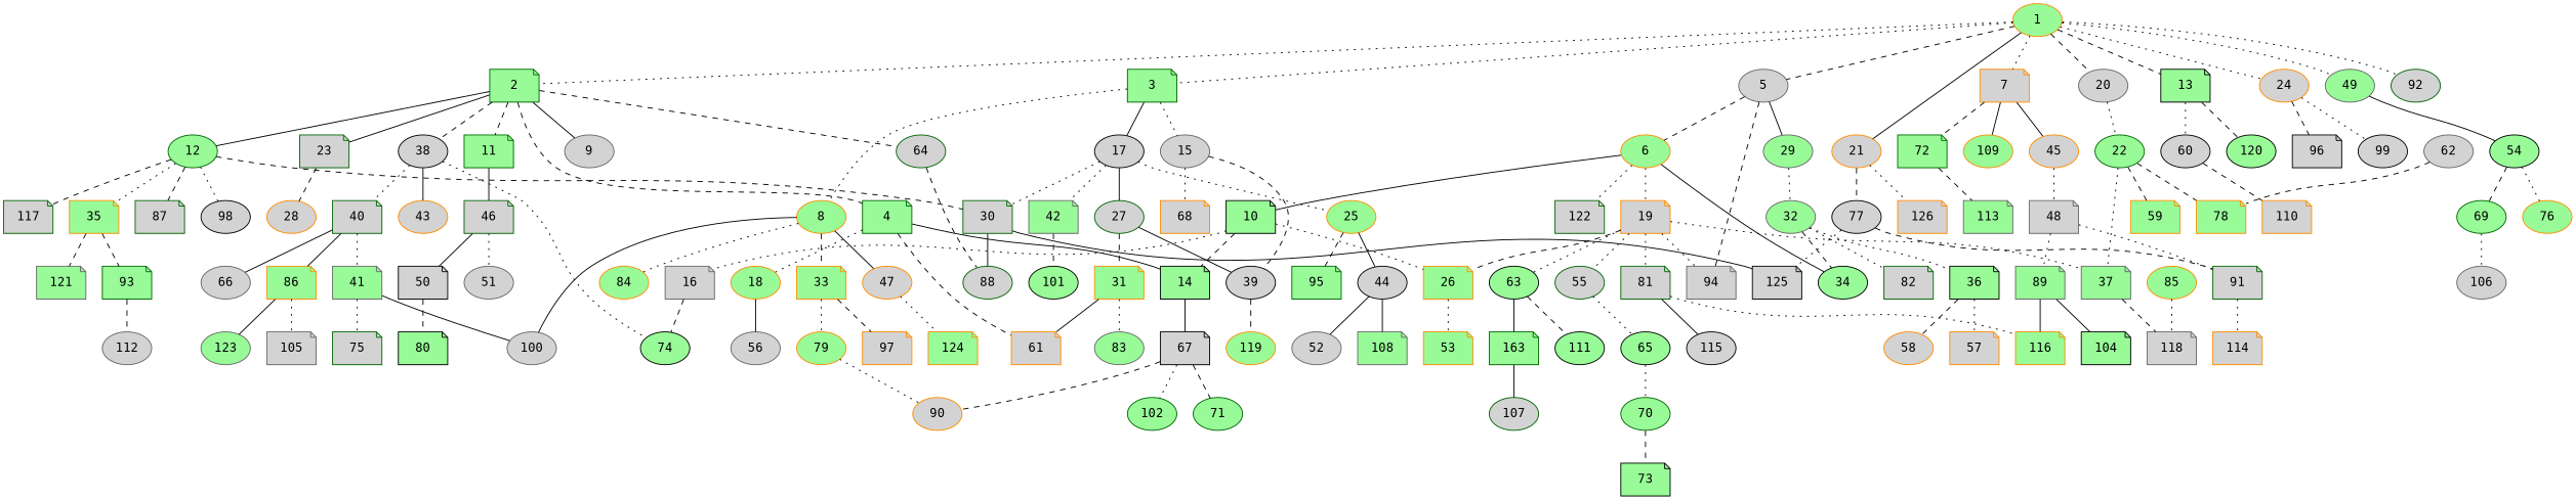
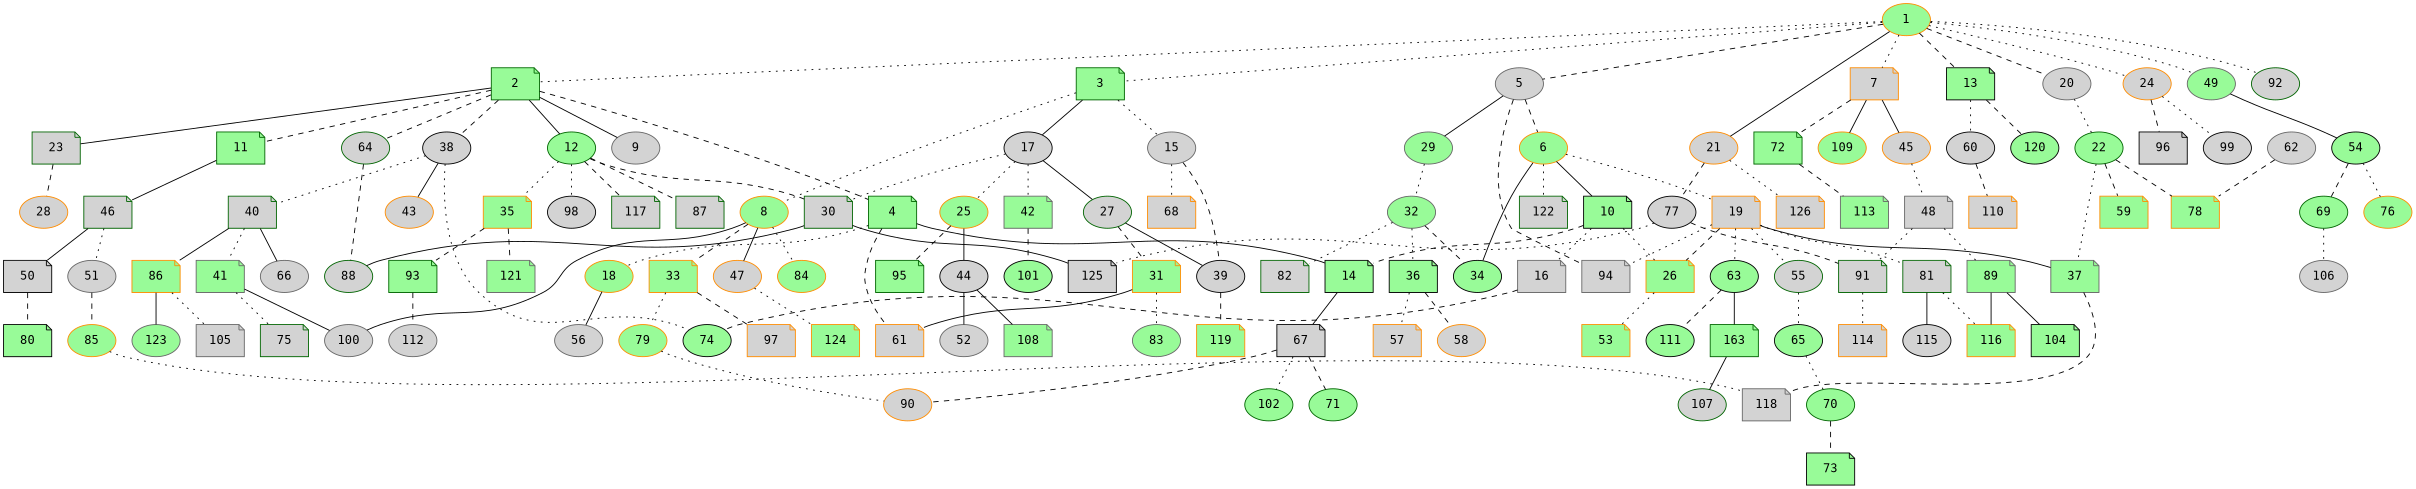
  graph {
    fontname="DejaVu Sans Mono"
    node [color=darkorange fillcolor=lightgrey fontname="DejaVu Sans Mono" shape=ellipse style=filled]
    edge [fontname="DejaVu Sans Mono" style=dotted]
    1 [fillcolor=palegreen]
    2 [color=darkgreen fillcolor=palegreen shape=note]
    3 [color=darkgreen fillcolor=palegreen shape=note]
    5 [color=gray40]
    7 [shape=note]
    13 [color=black fillcolor=palegreen shape=note]
    20 [color=gray40]
    21
    24
    49 [color=gray40 fillcolor=palegreen]
    92 [color=darkgreen]
    4 [color=darkgreen fillcolor=palegreen shape=note]
    9 [color=gray40]
    11 [color=darkgreen fillcolor=palegreen shape=note]
    12 [color=darkgreen fillcolor=palegreen]
    23 [color=darkgreen shape=note]
    38 [color=black]
    64 [color=darkgreen]
    8 [fillcolor=palegreen]
    15 [color=gray40]
    17 [color=black]
    6 [fillcolor=palegreen]
    29 [color=gray40 fillcolor=palegreen]
    94 [color=gray40 shape=note]
    45
    72 [color=darkgreen fillcolor=palegreen shape=note]
    109 [fillcolor=palegreen]
    60 [color=black]
    120 [color=black fillcolor=palegreen]
    22 [color=darkgreen fillcolor=palegreen]
    77 [color=black]
    126 [shape=note]
    96 [color=black shape=note]
    99 [color=black]
    54 [color=black fillcolor=palegreen]
    14 [color=black fillcolor=palegreen shape=note]
    18 [fillcolor=palegreen]
    61 [shape=note]
    46 [color=darkgreen shape=note]
    30 [color=darkgreen shape=note]
    35 [fillcolor=palegreen shape=note]
    87 [color=darkgreen shape=note]
    98 [color=black]
    117 [color=darkgreen shape=note]
    28
    74 [color=black fillcolor=palegreen]
    40 [color=darkgreen shape=note]
    43
    88 [color=darkgreen]
    33 [fillcolor=palegreen shape=note]
    47
    84 [fillcolor=palegreen]
    100 [color=gray40]
    39 [color=black]
    68 [shape=note]
    25 [fillcolor=palegreen]
    27 [color=darkgreen]
    42 [color=gray40 fillcolor=palegreen shape=note]
    62 [color=gray40]
    78 [fillcolor=palegreen shape=note]
    67 [color=black shape=note]
    56 [color=gray40]
    10 [color=black fillcolor=palegreen shape=note]
    19 [shape=note]
    34 [color=black fillcolor=palegreen]
    122 [color=darkgreen shape=note]
    32 [color=gray40 fillcolor=palegreen]
    16 [color=gray40 shape=note]
    26 [fillcolor=palegreen shape=note]
    37 [color=gray40 fillcolor=palegreen shape=note]
    55 [color=darkgreen]
    63 [color=black fillcolor=palegreen]
    81 [color=darkgreen shape=note]
    48 [color=gray40 shape=note]
    113 [color=gray40 fillcolor=palegreen shape=note]
    79 [fillcolor=palegreen]
    97 [shape=note]
    124 [fillcolor=palegreen shape=note]
    53 [fillcolor=palegreen shape=note]
    50 [color=black shape=note]
    51 [color=gray40]
    125 [color=black shape=note]
    93 [color=darkgreen fillcolor=palegreen shape=note]
    121 [color=gray40 fillcolor=palegreen shape=note]
    110 [shape=note]
    71 [color=darkgreen fillcolor=palegreen]
    90
    102 [color=darkgreen fillcolor=palegreen]
-   119 [fillcolor=palegreen]
+   119 [fillcolor=palegreen shape=note]
    44 [color=black]
    95 [color=darkgreen fillcolor=palegreen shape=note]
    31 [fillcolor=palegreen shape=note]
    101 [color=black fillcolor=palegreen]
    118 [color=gray40 shape=note]
    65 [color=black fillcolor=palegreen]
    n96 [color=darkgreen fillcolor=palegreen label=163 shape=note]
    111 [color=black fillcolor=palegreen]
    115 [color=black]
    116 [fillcolor=palegreen shape=note]
    59 [fillcolor=palegreen shape=note]
    91 [color=darkgreen shape=note]
    52 [color=gray40]
    108 [color=gray40 fillcolor=palegreen shape=note]
    83 [color=gray40 fillcolor=palegreen]
    36 [color=black fillcolor=palegreen shape=note]
    82 [color=darkgreen shape=note]
    57 [shape=note]
    58
    112 [color=gray40]
    41 [color=gray40 fillcolor=palegreen shape=note]
    66 [color=gray40]
    86 [fillcolor=palegreen shape=note]
    75 [color=darkgreen shape=note]
    105 [color=gray40 shape=note]
    123 [color=gray40 fillcolor=palegreen]
    89 [color=gray40 fillcolor=palegreen shape=note]
    80 [color=black fillcolor=palegreen shape=note]
    85 [fillcolor=palegreen]
    104 [color=black fillcolor=palegreen shape=note]
    114 [shape=note]
    69 [color=darkgreen fillcolor=palegreen]
    76 [fillcolor=palegreen]
    106 [color=gray40]
    70 [color=darkgreen fillcolor=palegreen]
    107 [color=darkgreen]
    73 [color=black fillcolor=palegreen shape=note]
    1 -- 2
    1 -- 3
    1 -- 5 [style=dashed]
    1 -- 7
    1 -- 13 [style=dashed]
    1 -- 20 [style=dashed]
    1 -- 21 [style=solid]
    1 -- 24
    1 -- 49
    1 -- 92
    2 -- 4 [style=dashed]
    2 -- 9 [style=solid]
    2 -- 11 [style=dashed]
    2 -- 12 [style=solid]
    2 -- 23 [style=solid]
    2 -- 38 [style=dashed]
    2 -- 64 [style=dashed]
    3 -- 8
    3 -- 15
    3 -- 17 [style=solid]
    5 -- 6 [style=dashed]
    5 -- 29 [style=solid]
    5 -- 94 [style=dashed]
    7 -- 45 [style=solid]
    7 -- 72 [style=dashed]
    7 -- 109 [style=solid]
    13 -- 60
    13 -- 120 [style=dashed]
    20 -- 22
    21 -- 77 [style=dashed]
    21 -- 126
    24 -- 96 [style=dashed]
    24 -- 99
    49 -- 54 [style=solid]
    4 -- 14 [style=solid]
    4 -- 18
    4 -- 61 [style=dashed]
    11 -- 46 [style=solid]
    12 -- 30 [style=dashed]
    12 -- 35
    12 -- 87 [style=dashed]
    12 -- 98
    12 -- 117 [style=dashed]
    23 -- 28 [style=dashed]
    38 -- 74
    38 -- 40
    38 -- 43 [style=solid]
    64 -- 88 [style=dashed]
    8 -- 33 [style=dashed]
    8 -- 47 [style=solid]
    8 -- 84
    8 -- 100 [style=solid]
    15 -- 39 [style=dashed]
    15 -- 68
    17 -- 30
    17 -- 25
    17 -- 27 [style=solid]
    17 -- 42
    6 -- 10 [style=solid]
    6 -- 19
    6 -- 34 [style=solid]
    6 -- 122
    29 -- 32
    45 -- 48
    72 -- 113 [style=dashed]
    60 -- 110 [style=dashed]
    22 -- 78 [style=dashed]
    22 -- 37
    22 -- 59 [style=dashed]
    77 -- 125
    77 -- 91 [style=dashed]
    54 -- 69 [style=dashed]
    54 -- 76
    14 -- 67 [style=solid]
    18 -- 56 [style=solid]
    46 -- 50 [style=solid]
    46 -- 51
    30 -- 88 [style=solid]
    30 -- 125 [style=solid]
    35 -- 93 [style=dashed]
    35 -- 121 [style=dashed]
    40 -- 41
    40 -- 66 [style=solid]
    40 -- 86 [style=solid]
    33 -- 79
    33 -- 97 [style=dashed]
    47 -- 124
    39 -- 119 [style=dashed]
    25 -- 44 [style=solid]
    25 -- 95 [style=dashed]
    27 -- 39 [style=solid]
    27 -- 31 [style=dashed]
    42 -- 101 [style=dashed]
    62 -- 78 [style=dashed]
    67 -- 71 [style=dashed]
    67 -- 90 [style=dashed]
    67 -- 102
    10 -- 14 [style=dashed]
    10 -- 16
    10 -- 26
    19 -- 94
    19 -- 26 [style=dashed]
-   19 -- 37
+   19 -- 37 [style=solid]
    19 -- 55
    19 -- 63
    19 -- 81
    32 -- 34 [style=dashed]
    32 -- 36
    32 -- 82
    16 -- 74 [style=dashed]
    26 -- 53
    37 -- 118 [style=dashed]
    55 -- 65
    63 -- n96 [style=solid]
    63 -- 111 [style=dashed]
    81 -- 115 [style=solid]
    81 -- 116
    48 -- 91
    48 -- 89
    79 -- 90
    50 -- 80 [style=dashed]
+   51 -- 85 [style=dashed]
    93 -- 112 [style=dashed]
    44 -- 52 [style=solid]
    44 -- 108 [style=solid]
    31 -- 61 [style=solid]
    31 -- 83
    65 -- 70
    n96 -- 107 [style=solid]
    91 -- 114
    36 -- 57
    36 -- 58 [style=dashed]
    41 -- 100 [style=solid]
    41 -- 75
    86 -- 105
    86 -- 123 [style=solid]
    89 -- 116 [style=solid]
    89 -- 104 [style=solid]
    85 -- 118
    69 -- 106
    70 -- 73 [style=dashed]
  }
